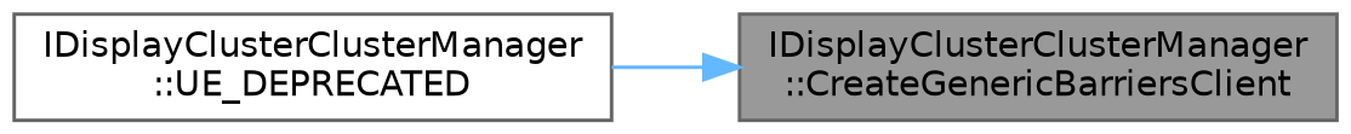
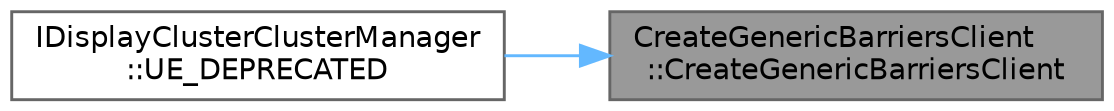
  digraph {
    rankdir=RL
    node [fontname=Helvetica fontsize=10 shape=box style=filled]
-   n1 [color=gray40 fillcolor=grey60 fontcolor=black height=0.2 label="IDisplayClusterClusterManager\l::CreateGenericBarriersClient" width=0.4]
+   n1 [color=gray40 fillcolor=grey60 fontcolor=black height=0.2 label="CreateGenericBarriersClient\l::CreateGenericBarriersClient" width=0.4]
    n2 [color=grey40 fillcolor=white height=0.2 label="IDisplayClusterClusterManager\l::UE_DEPRECATED" width=0.4]
    n1 -> n2 [color=steelblue1 dir=back fontname=Helvetica fontsize=10 labelfontname=Helvetica labelfontsize=10 style=solid]
  }
